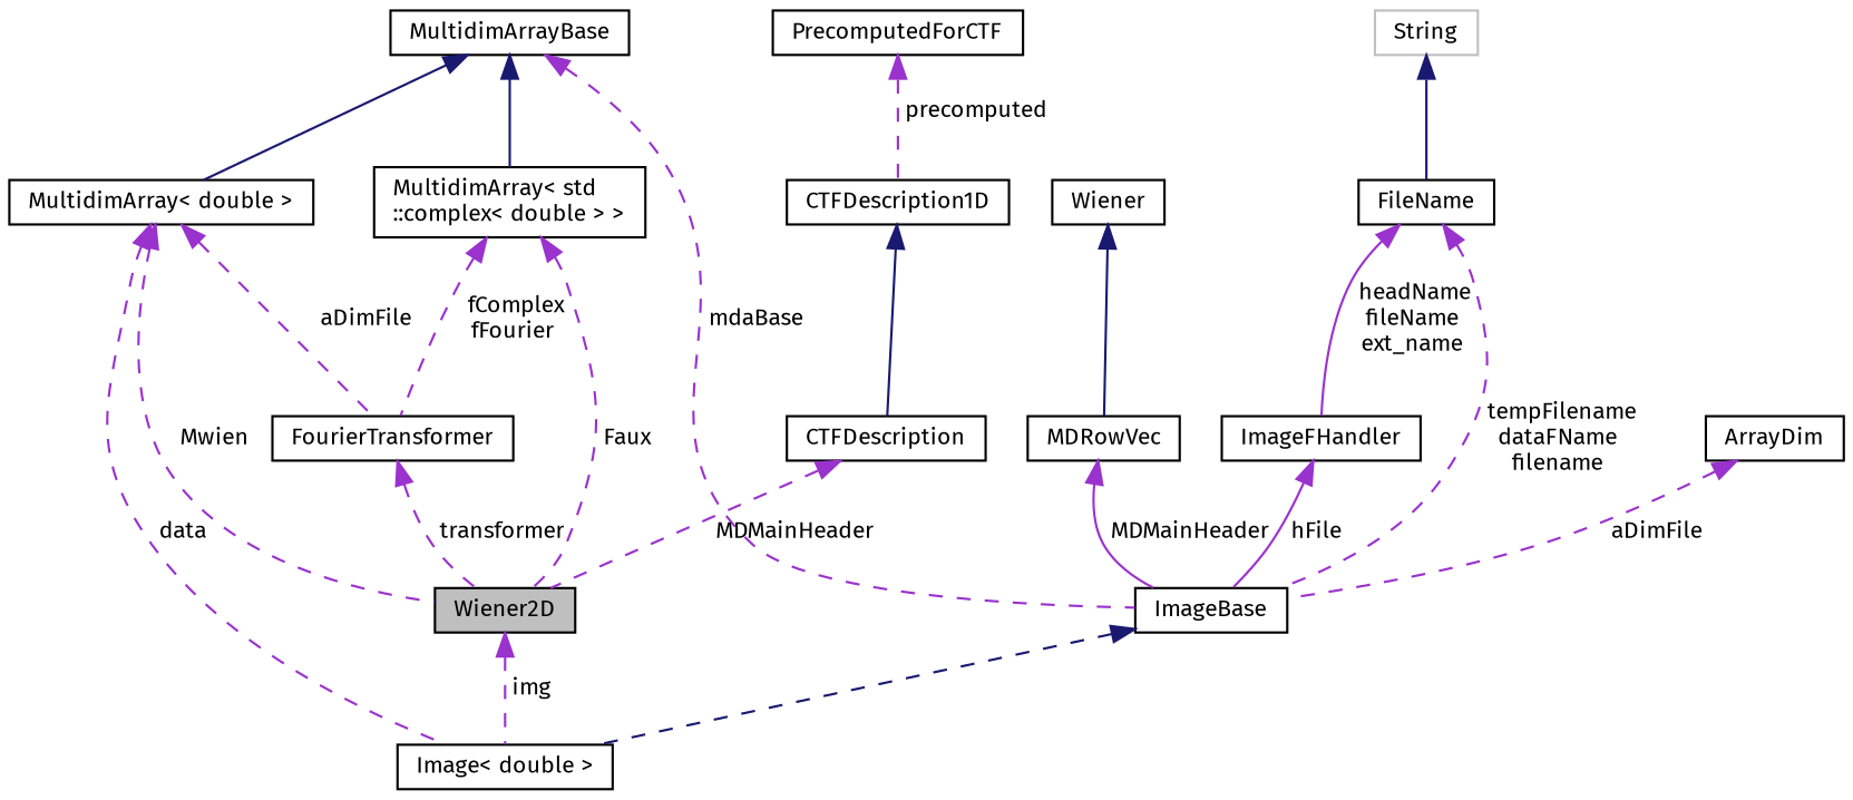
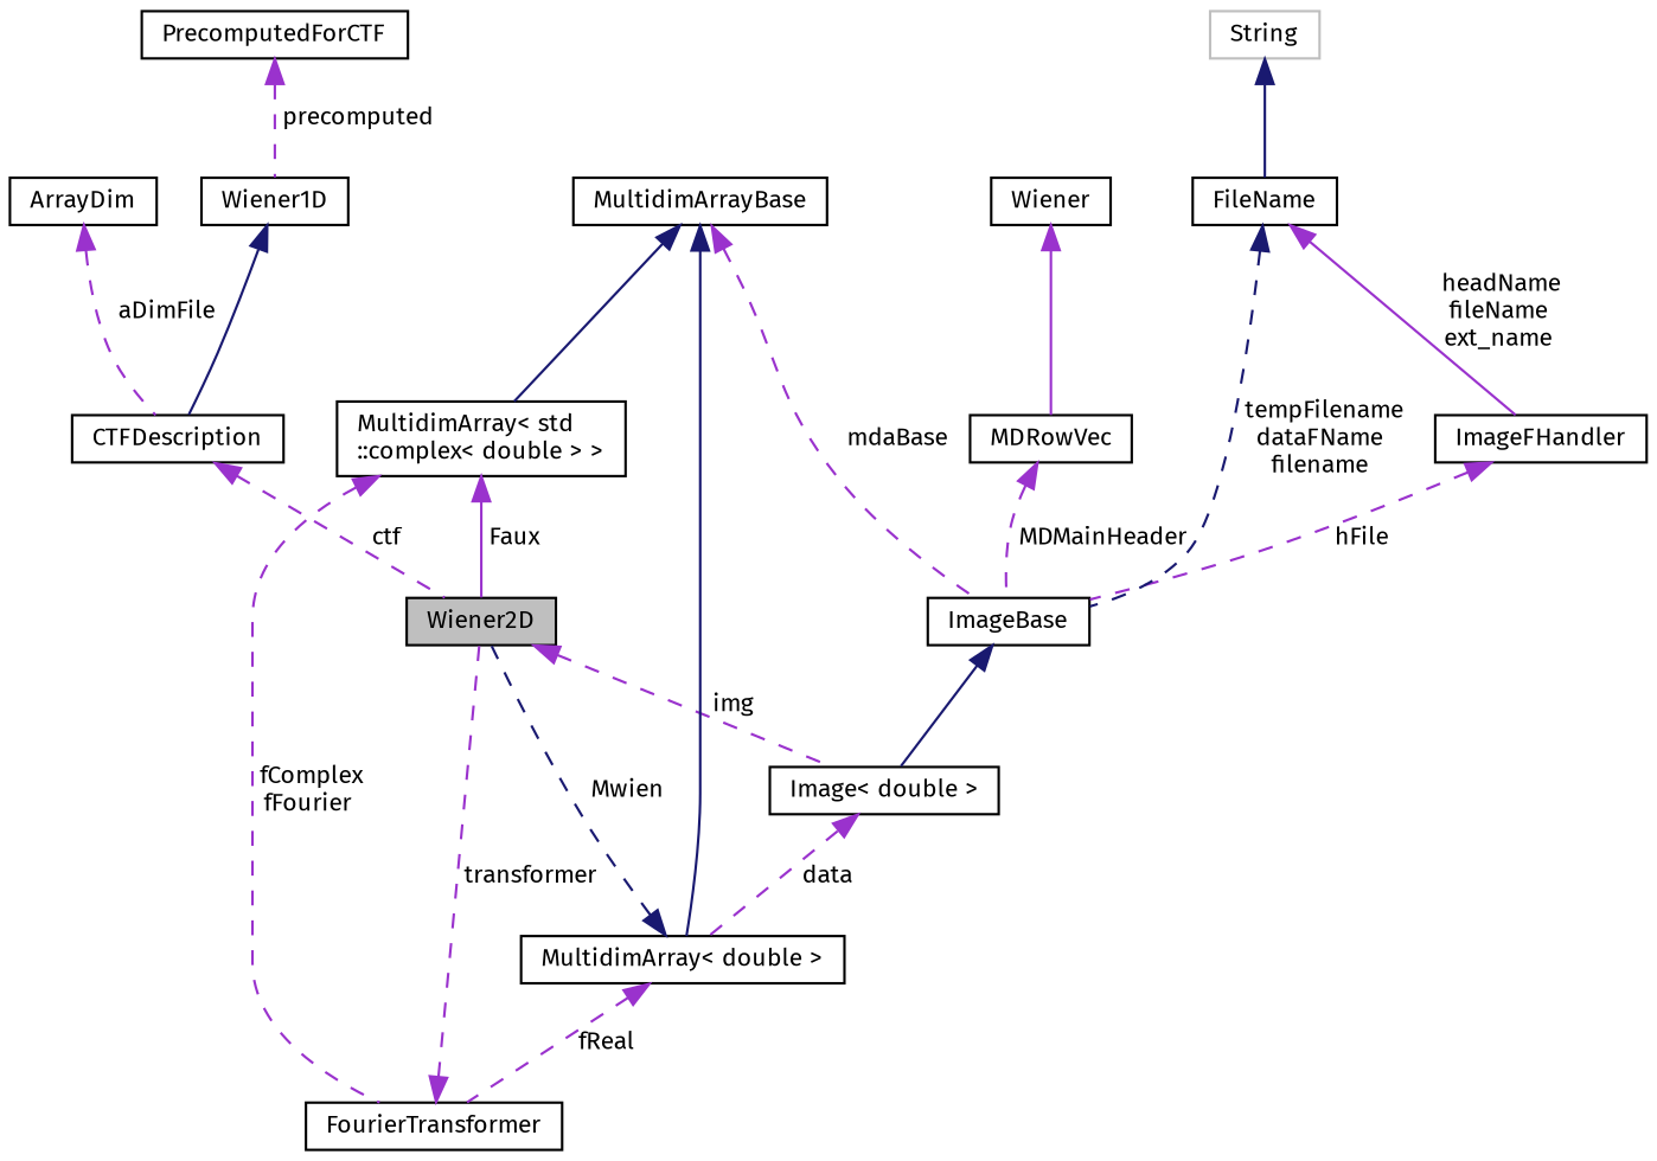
  digraph {
    fontname="Fira Sans"
    rankdir=TB
    node [color=black fillcolor=white fontname="Fira Sans" fontsize=10 shape=record style=filled]
    edge [color=darkorchid3 dir=back fontname="Fira Sans" fontsize=10 labelfontname=Helvetica labelfontsize=10 style=dashed]
    n1 [fillcolor=grey75 fontcolor=black height=0.2 label=Wiener2D width=0.4]
    n2 [height=0.2 label="Image\< double \>" width=0.4]
    n3 [height=0.2 label=FourierTransformer width=0.4]
    n4 [height=0.2 label="MultidimArray\< double \>" width=0.4]
    n5 [height=0.2 label=MultidimArrayBase width=0.4]
    n6 [height=0.2 label="MultidimArray\< std\l::complex\< double \> \>" width=0.4]
    n7 [height=0.2 label=ImageBase width=0.4]
    n8 [height=0.2 label=CTFDescription width=0.4]
-   n9 [height=0.2 label=CTFDescription1D width=0.4]
+   n9 [height=0.2 label=Wiener1D width=0.4]
    n10 [height=0.2 label=PrecomputedForCTF width=0.4]
    n11 [height=0.2 label=MDRowVec width=0.4]
    n12 [height=0.2 label=Wiener width=0.4]
    n13 [height=0.2 label=ImageFHandler width=0.4]
    n14 [height=0.2 label=FileName width=0.4]
    n15 [color=grey75 height=0.2 label=String width=0.4]
    n16 [height=0.2 label=ArrayDim width=0.4]
    n1 -> n2 [label=" img"]
    n3 -> n1 [label=" transformer"]
-   n4 -> n1 [label=" Mwien"]
-   n4 -> n2 [label=" data"]
-   n4 -> n3 [label=" aDimFile"]
+   n4 -> n1 [color=midnightblue label=" Mwien"]
+   n2 -> n4 [label=" data"]
+   n4 -> n3 [label=" fReal"]
    n5 -> n4 [color=midnightblue style=solid]
    n5 -> n6 [color=midnightblue style=solid]
    n5 -> n7 [label=" mdaBase"]
-   n6 -> n1 [label=" Faux"]
+   n6 -> n1 [label=" Faux" style=solid]
    n6 -> n3 [label=" fComplex\nfFourier"]
-   n7 -> n2 [color=midnightblue]
-   n8 -> n1 [label=" MDMainHeader"]
+   n7 -> n2 [color=midnightblue style=solid]
+   n8 -> n1 [label=" ctf"]
    n9 -> n8 [color=midnightblue style=solid]
    n10 -> n9 [label=" precomputed"]
-   n11 -> n7 [label=" MDMainHeader" style=solid]
-   n12 -> n11 [color=midnightblue style=solid]
-   n13 -> n7 [label=" hFile" style=solid]
-   n14 -> n7 [label=" tempFilename\ndataFName\nfilename"]
+   n11 -> n7 [label=" MDMainHeader"]
+   n12 -> n11 [style=solid]
+   n13 -> n7 [label=" hFile"]
+   n14 -> n7 [color=midnightblue label=" tempFilename\ndataFName\nfilename"]
    n14 -> n13 [label=" headName\nfileName\next_name" style=solid]
    n15 -> n14 [color=midnightblue style=solid]
-   n16 -> n7 [label=" aDimFile"]
+   n16 -> n8 [label=" aDimFile"]
  }
